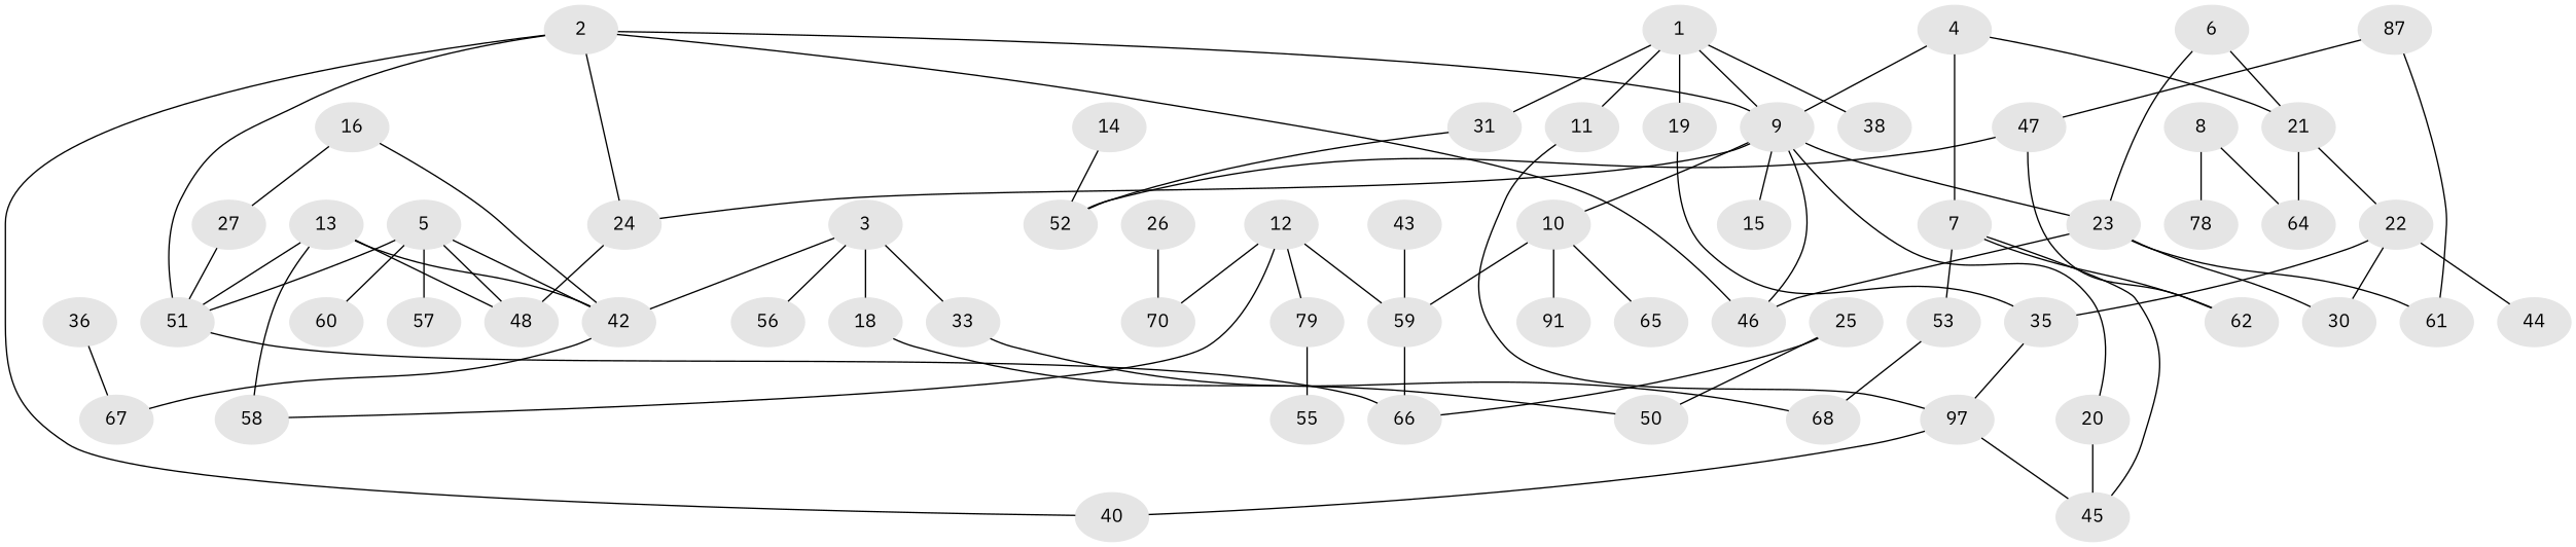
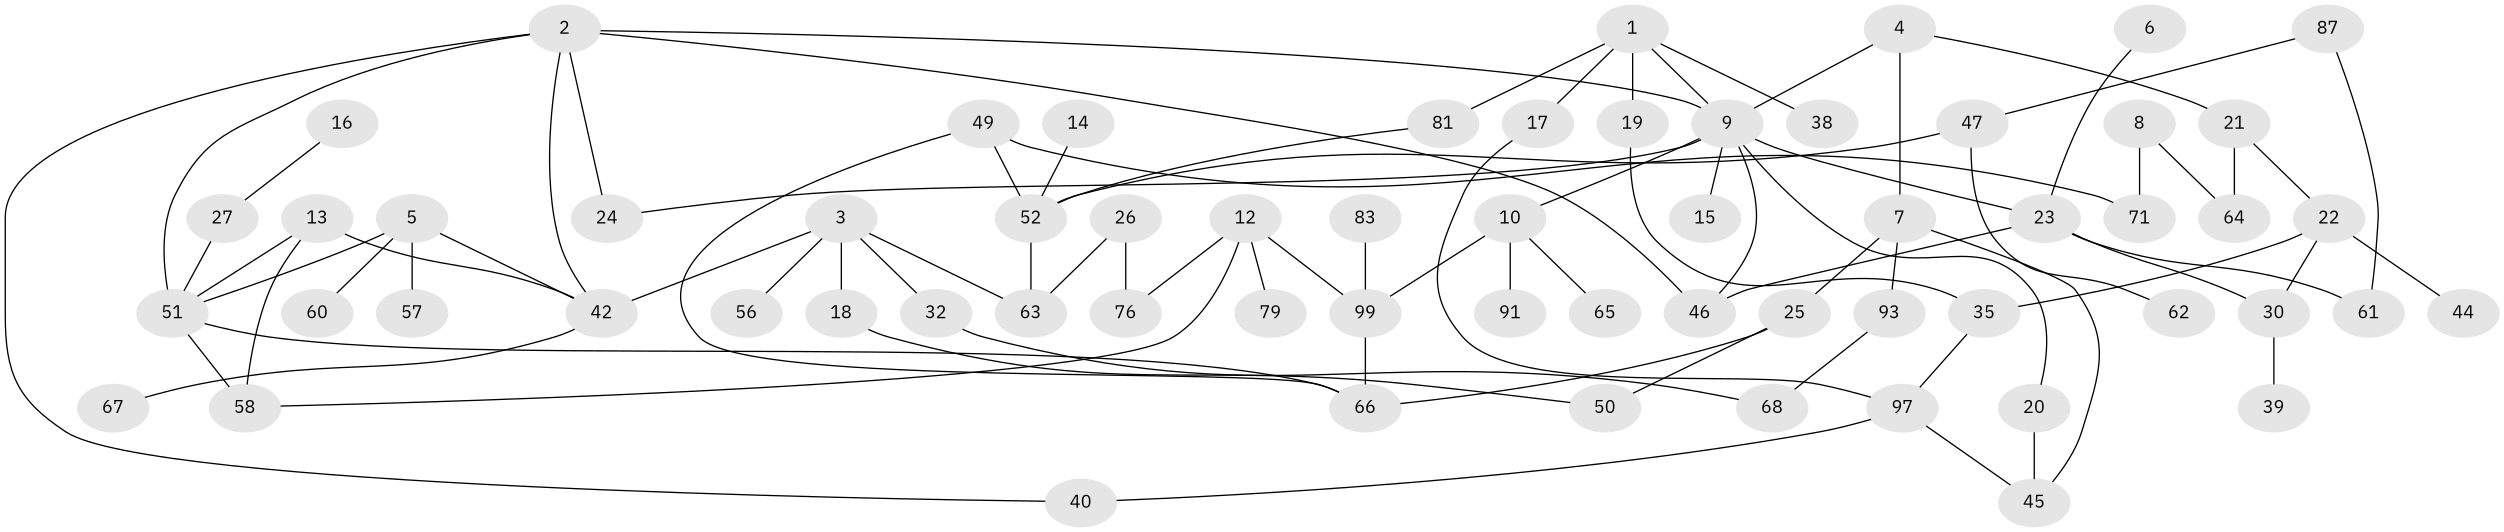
  graph {
    fontname="IBM Plex Sans"
    node [color=gray90 fontname="IBM Plex Sans" style=filled]
    edge [fontname="IBM Plex Sans" weight=1.0]
    1
    9
-   11
+   11 [label=17]
    19
-   31
+   31 [label=81]
    38
    24
    46
    23
    10
    15
    20
    n13 [label=97]
    35
    52
    2
    40
    42
    51
-   48
    27
    67
    58
    66
    3
    18
-   32 [label=33]
+   32
+   63
    56
    50
    68
    4
    7
    21
    6
    25
    45
-   53
+   53 [label=93]
    5
    57
    60
    64
    22
    61
    30
    8
-   71 [label=78]
+   71
    n48 [label=91]
-   59
+   59 [label=99]
    65
    12
    n52 [label=79]
-   70
-   55
+   70 [label=76]
    13
    14
    16
    n58 [label=87]
    47
    62
    44
+   39
    26
-   36
-   43
+   43 [label=83]
+   49
    1 -- 9
    1 -- 11
    1 -- 19
    1 -- 31
    1 -- 38
    9 -- 24
    9 -- 46
    9 -- 23
    9 -- 10
    9 -- 15
    9 -- 20
    11 -- n13
    19 -- 35
    31 -- 52 [weight=2.0]
-   24 -- 48
    23 -- 46
    23 -- 61
    23 -- 30
    10 -- n48
    10 -- 59
    10 -- 65
    20 -- 45
    n13 -- 40
    n13 -- 45
    35 -- n13
+   52 -- 63
    2 -- 9
    2 -- 24
    2 -- 46
    2 -- 40
-   16 -- 42
+   2 -- 42
    2 -- 51
    42 -- 67
+   51 -- 58
    51 -- 66
    27 -- 51
    3 -- 42
    3 -- 18
    3 -- 32
+   3 -- 63
    3 -- 56
    18 -- 50
    32 -- 68
    4 -- 9
    4 -- 7
    4 -- 21
-   7 -- 62
+   7 -- 25
    7 -- 45
    7 -- 53
    21 -- 64
    21 -- 22
    6 -- 23
-   6 -- 21
    25 -- 66
    25 -- 50
    53 -- 68
    5 -- 42
    5 -- 51
-   5 -- 48
    5 -- 57
    5 -- 60
    22 -- 35
    22 -- 30
    22 -- 44
+   30 -- 39
    8 -- 64
    8 -- 71
    59 -- 66
    12 -- 58
    12 -- 59
    12 -- n52
    12 -- 70
-   n52 -- 55
    13 -- 42
    13 -- 51
-   13 -- 48
    13 -- 58
    14 -- 52
    16 -- 27
    n58 -- 61
    n58 -- 47
    47 -- 52
    47 -- 62
+   26 -- 63 [weight=2.0]
    26 -- 70
-   36 -- 67
    43 -- 59
+   49 -- 52
+   49 -- 66
+   49 -- 71
  }
